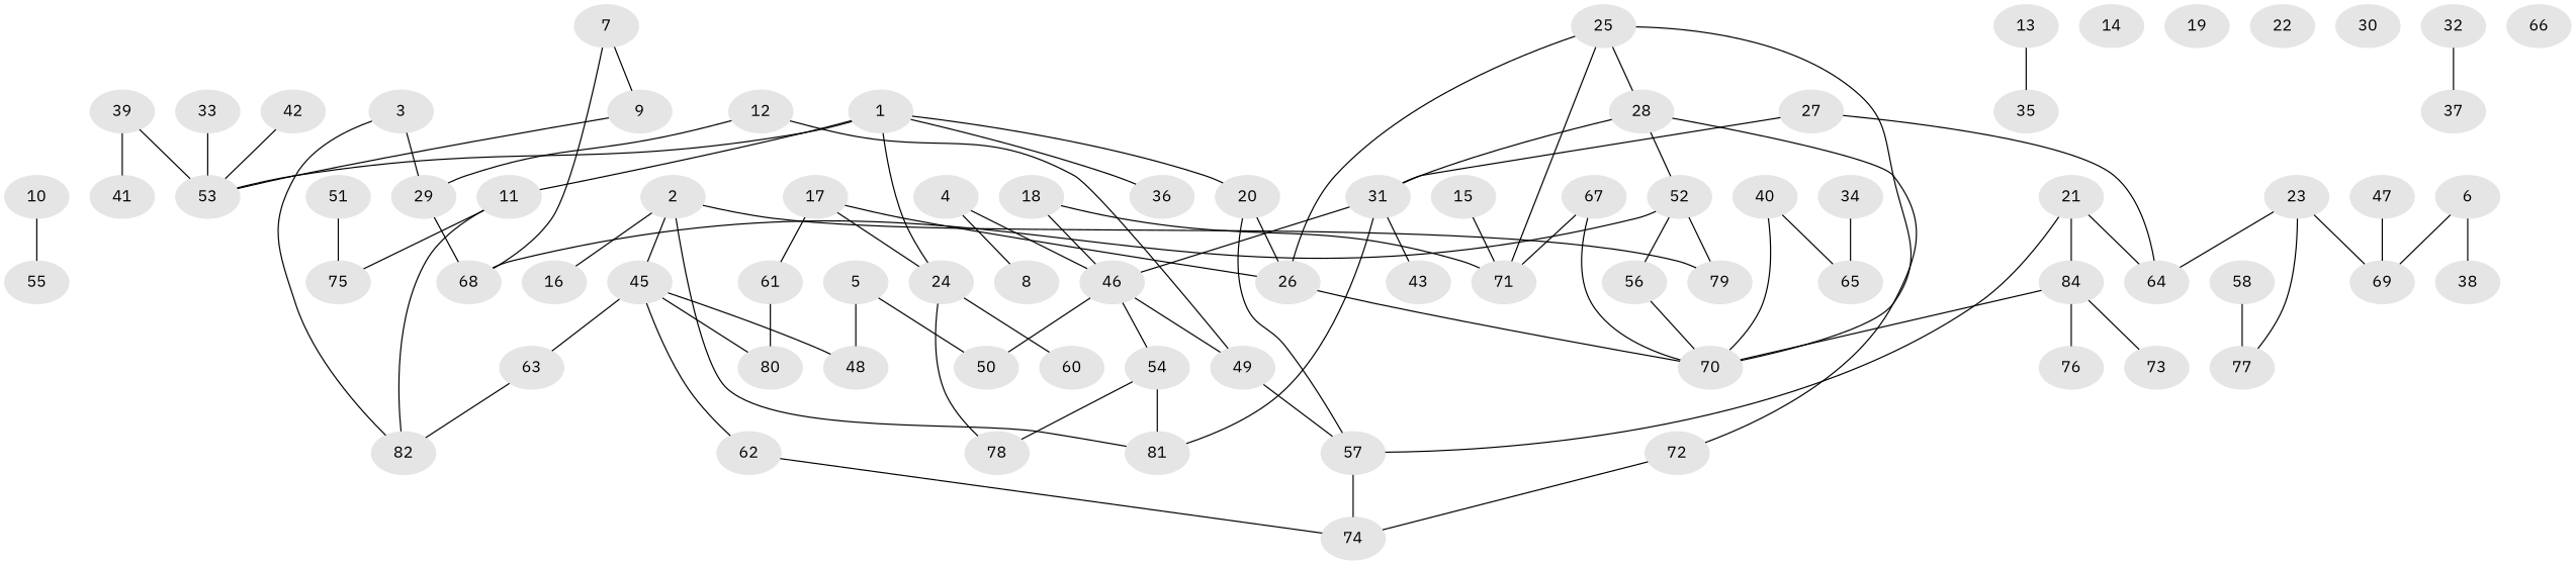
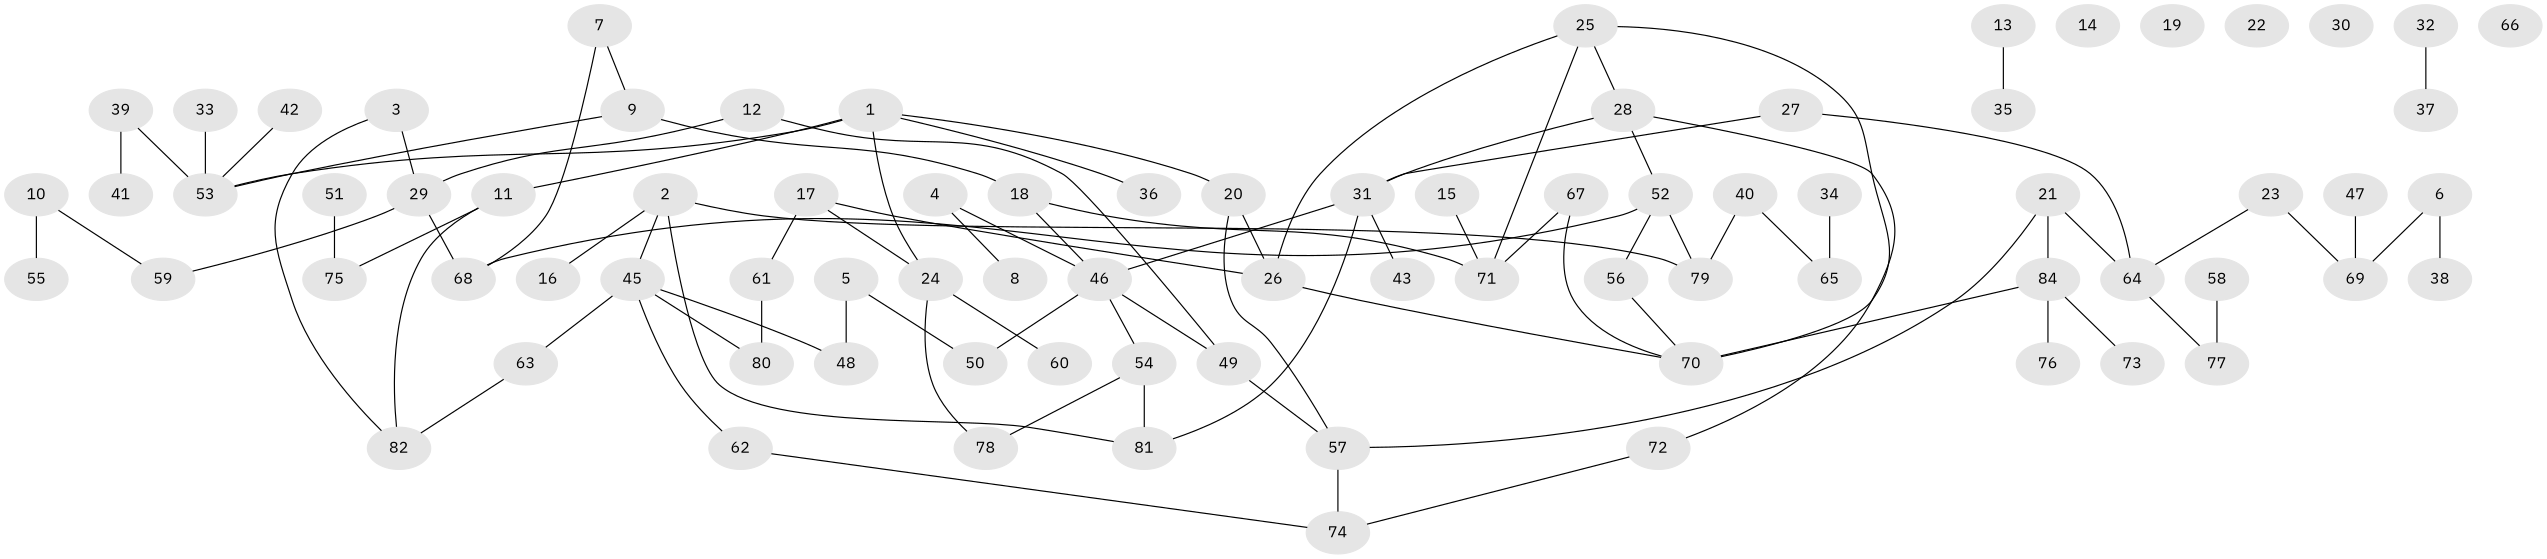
  graph {
    fontname="IBM Plex Sans"
    node [color=gray90 fontname="IBM Plex Sans" style=filled]
    edge [fontname="IBM Plex Sans"]
    1
    11
    20
    24
    36
    53
    82
    75
    26
    57
    60
    78
    2
    16
    45
    79
    81
    48
    62
    63
    80
    3
    29
    68
+   59
    4
    8
    46
    50
    49
    54
    5
    6
    38
    69
    7
    9
    18
    71
    10
    55
    12
    13
    35
    14
    15
    17
    61
    70
    19
    74
    21
    n53 [label=84]
    64
    73
    76
    77
    22
    23
    25
    28
    31
    52
    72
    27
    43
    56
    30
    32
    37
    33
    34
    65
    39
    41
    40
    42
    47
    51
    58
    66
    67
    1 -- 11
    1 -- 20
    1 -- 24
    1 -- 36
    1 -- 53
    11 -- 82
    11 -- 75
    20 -- 26
    20 -- 57
    24 -- 60
    24 -- 78
    26 -- 70
    57 -- 74
    2 -- 16
    2 -- 45
    2 -- 79
    2 -- 81
    45 -- 48
    45 -- 62
    45 -- 63
    45 -- 80
    62 -- 74
    63 -- 82
    3 -- 82
    3 -- 29
    29 -- 68
+   29 -- 59
    4 -- 8
    4 -- 46
    46 -- 50
    46 -- 49
    46 -- 54
    49 -- 57
    54 -- 78
    54 -- 81
    5 -- 48
    5 -- 50
    6 -- 38
    6 -- 69
    7 -- 68
    7 -- 9
    9 -- 53
+   9 -- 18
    18 -- 46
    18 -- 71
+   10 -- 59
    10 -- 55
    12 -- 29
    12 -- 49
    13 -- 35
    15 -- 71
    17 -- 24
    17 -- 26
    17 -- 61
    61 -- 80
    21 -- 57
    21 -- n53
    21 -- 64
    n53 -- 70
    n53 -- 73
    n53 -- 76
-   23 -- 77
+   64 -- 77
    23 -- 69
    23 -- 64
    25 -- 26
    25 -- 71
    25 -- 70
    25 -- 28
    28 -- 31
    28 -- 52
    28 -- 72
    31 -- 81
    31 -- 46
    31 -- 43
    52 -- 79
    52 -- 68
    52 -- 56
    72 -- 74
    27 -- 64
    27 -- 31
    56 -- 70
    32 -- 37
    33 -- 53
    34 -- 65
    39 -- 53
    39 -- 41
-   40 -- 70
+   40 -- 79
    40 -- 65
    42 -- 53
    47 -- 69
    51 -- 75
    58 -- 77
    67 -- 71
    67 -- 70
  }
